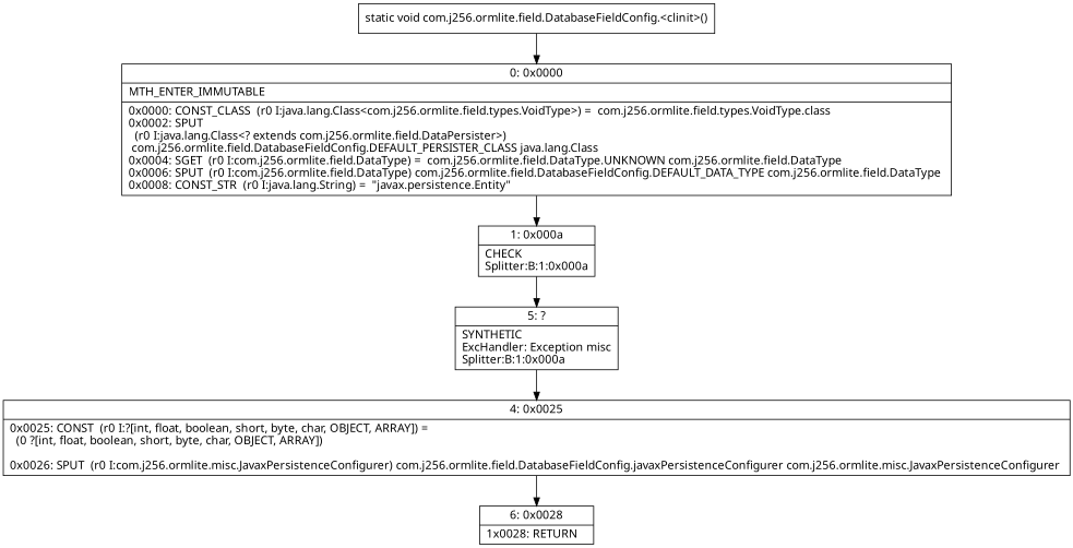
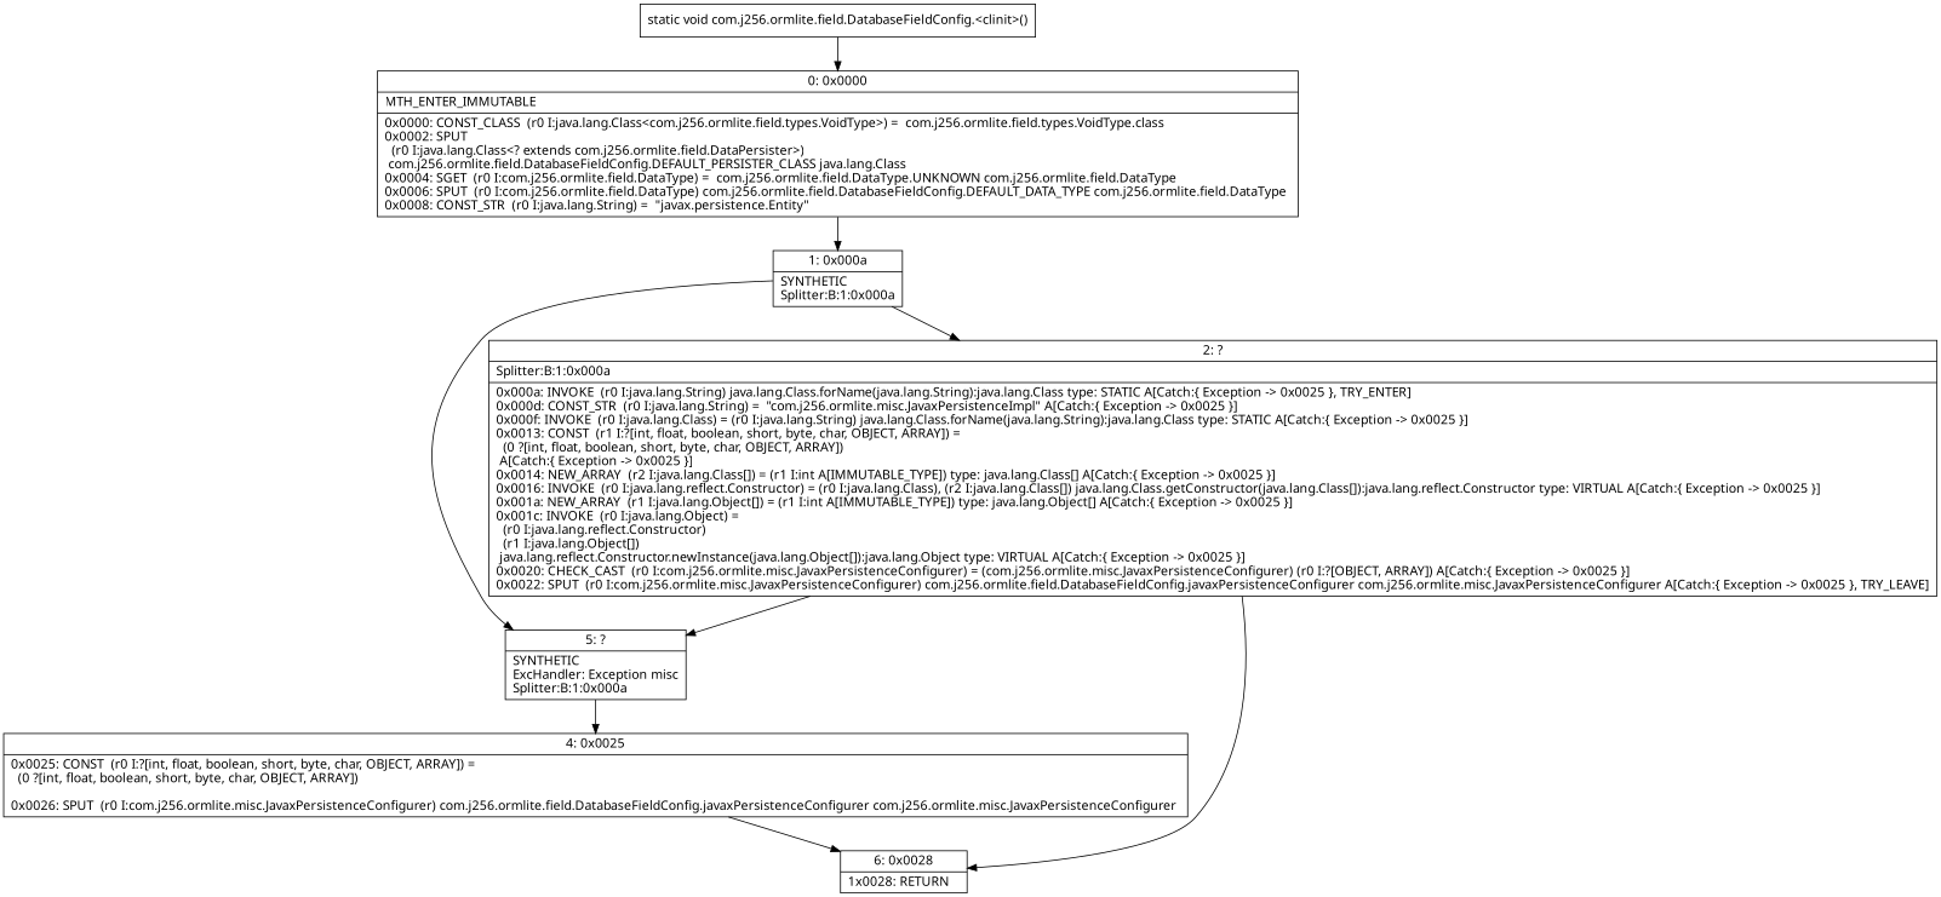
  digraph {
    fontname="Noto Sans"
    node [fontname="Noto Sans" shape=record]
    edge [fontname="Noto Sans"]
    n1 [label="{0\:\ 0x0000|MTH_ENTER_IMMUTABLE\l|0x0000: CONST_CLASS  (r0 I:java.lang.Class\<com.j256.ormlite.field.types.VoidType\>) =  com.j256.ormlite.field.types.VoidType.class \l0x0002: SPUT  \l  (r0 I:java.lang.Class\<? extends com.j256.ormlite.field.DataPersister\>)\l com.j256.ormlite.field.DatabaseFieldConfig.DEFAULT_PERSISTER_CLASS java.lang.Class \l0x0004: SGET  (r0 I:com.j256.ormlite.field.DataType) =  com.j256.ormlite.field.DataType.UNKNOWN com.j256.ormlite.field.DataType \l0x0006: SPUT  (r0 I:com.j256.ormlite.field.DataType) com.j256.ormlite.field.DatabaseFieldConfig.DEFAULT_DATA_TYPE com.j256.ormlite.field.DataType \l0x0008: CONST_STR  (r0 I:java.lang.String) =  \"javax.persistence.Entity\" \l}"]
-   n2 [label="{1\:\ 0x000a|CHECK\lSplitter:B:1:0x000a\l}"]
+   n2 [label="{1\:\ 0x000a|SYNTHETIC\lSplitter:B:1:0x000a\l}"]
+   n3 [label="{2\:\ ?|Splitter:B:1:0x000a\l|0x000a: INVOKE  (r0 I:java.lang.String) java.lang.Class.forName(java.lang.String):java.lang.Class type: STATIC A[Catch:\{ Exception \-\> 0x0025 \}, TRY_ENTER]\l0x000d: CONST_STR  (r0 I:java.lang.String) =  \"com.j256.ormlite.misc.JavaxPersistenceImpl\" A[Catch:\{ Exception \-\> 0x0025 \}]\l0x000f: INVOKE  (r0 I:java.lang.Class) = (r0 I:java.lang.String) java.lang.Class.forName(java.lang.String):java.lang.Class type: STATIC A[Catch:\{ Exception \-\> 0x0025 \}]\l0x0013: CONST  (r1 I:?[int, float, boolean, short, byte, char, OBJECT, ARRAY]) = \l  (0 ?[int, float, boolean, short, byte, char, OBJECT, ARRAY])\l A[Catch:\{ Exception \-\> 0x0025 \}]\l0x0014: NEW_ARRAY  (r2 I:java.lang.Class[]) = (r1 I:int A[IMMUTABLE_TYPE]) type: java.lang.Class[] A[Catch:\{ Exception \-\> 0x0025 \}]\l0x0016: INVOKE  (r0 I:java.lang.reflect.Constructor) = (r0 I:java.lang.Class), (r2 I:java.lang.Class[]) java.lang.Class.getConstructor(java.lang.Class[]):java.lang.reflect.Constructor type: VIRTUAL A[Catch:\{ Exception \-\> 0x0025 \}]\l0x001a: NEW_ARRAY  (r1 I:java.lang.Object[]) = (r1 I:int A[IMMUTABLE_TYPE]) type: java.lang.Object[] A[Catch:\{ Exception \-\> 0x0025 \}]\l0x001c: INVOKE  (r0 I:java.lang.Object) = \l  (r0 I:java.lang.reflect.Constructor)\l  (r1 I:java.lang.Object[])\l java.lang.reflect.Constructor.newInstance(java.lang.Object[]):java.lang.Object type: VIRTUAL A[Catch:\{ Exception \-\> 0x0025 \}]\l0x0020: CHECK_CAST  (r0 I:com.j256.ormlite.misc.JavaxPersistenceConfigurer) = (com.j256.ormlite.misc.JavaxPersistenceConfigurer) (r0 I:?[OBJECT, ARRAY]) A[Catch:\{ Exception \-\> 0x0025 \}]\l0x0022: SPUT  (r0 I:com.j256.ormlite.misc.JavaxPersistenceConfigurer) com.j256.ormlite.field.DatabaseFieldConfig.javaxPersistenceConfigurer com.j256.ormlite.misc.JavaxPersistenceConfigurer A[Catch:\{ Exception \-\> 0x0025 \}, TRY_LEAVE]\l}"]
    n4 [label="{5\:\ ?|SYNTHETIC\lExcHandler: Exception misc\lSplitter:B:1:0x000a\l}"]
    n5 [label="{6\:\ 0x0028|1x0028: RETURN   \l}"]
    n6 [label="{4\:\ 0x0025|0x0025: CONST  (r0 I:?[int, float, boolean, short, byte, char, OBJECT, ARRAY]) = \l  (0 ?[int, float, boolean, short, byte, char, OBJECT, ARRAY])\l \l0x0026: SPUT  (r0 I:com.j256.ormlite.misc.JavaxPersistenceConfigurer) com.j256.ormlite.field.DatabaseFieldConfig.javaxPersistenceConfigurer com.j256.ormlite.misc.JavaxPersistenceConfigurer \l}"]
    n7 [label="{static void com.j256.ormlite.field.DatabaseFieldConfig.\<clinit\>() }"]
    n1 -> n2
+   n2 -> n3
    n2 -> n4
+   n3 -> n4
+   n3 -> n5
    n4 -> n6
    n6 -> n5
    n7 -> n1
  }
